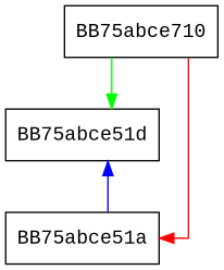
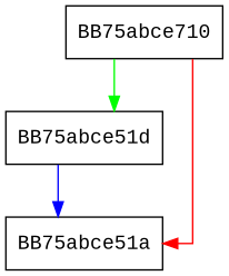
  digraph {
    fontname="Liberation Mono"
    splines=ortho
    node [fontname="Liberation Mono" shape=box]
    edge [fontname="Liberation Mono"]
    n1 [label=BB75abce710]
    BB75abce51d
    BB75abce51a
    n1 -> BB75abce51d [color=green]
    n1 -> BB75abce51a [color=red]
-   BB75abce51a -> BB75abce51d [color=blue]
+   BB75abce51d -> BB75abce51a [color=blue]
  }
